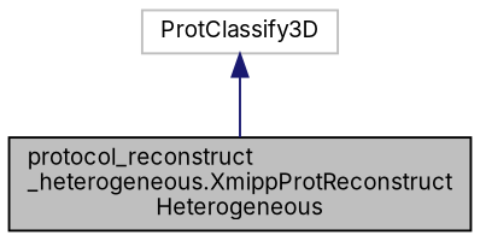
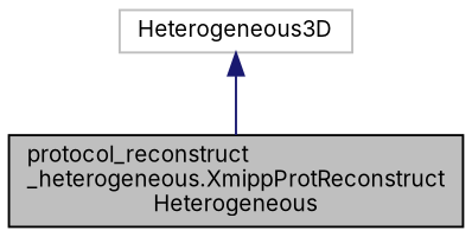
  digraph {
    fontname=Inter
    node [fontname=Inter fontsize=10 shape=record style=filled]
    n1 [color=black fillcolor=grey75 fontcolor=black height=0.2 label="protocol_reconstruct\l_heterogeneous.XmippProtReconstruct\lHeterogeneous" width=0.4]
-   n2 [color=grey75 fillcolor=white height=0.2 label=ProtClassify3D width=0.4]
+   n2 [color=grey75 fillcolor=white height=0.2 label=Heterogeneous3D width=0.4]
    n2 -> n1 [color=midnightblue dir=back fontname=Inter fontsize=10 labelfontname=Helvetica labelfontsize=10 style=solid]
  }
